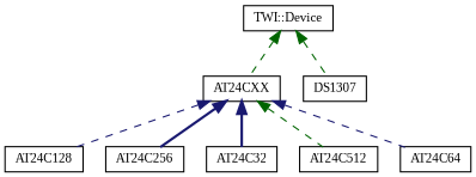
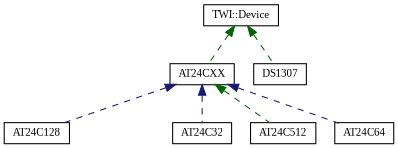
  digraph {
    fontname="Liberation Serif"
    rankdir=TB
    node [color=black fillcolor=white fontname="Liberation Serif" fontsize=10 shape=record style=filled]
    edge [color=midnightblue dir=back fontname="Liberation Serif" fontsize=10 labelfontname=Helvetica labelfontsize=10 style=dashed]
    n1 [height=0.2 label="TWI::Device" width=0.4]
    n2 [height=0.2 label=AT24CXX width=0.4]
    n3 [height=0.2 label=DS1307 width=0.4]
    n4 [height=0.2 label=AT24C128 width=0.4]
-   n5 [height=0.2 label=AT24C256 width=0.4]
    n6 [height=0.2 label=AT24C32 width=0.4]
    n7 [height=0.2 label=AT24C512 width=0.4]
    n8 [height=0.2 label=AT24C64 width=0.4]
    n1 -> n2 [color=darkgreen]
    n1 -> n3 [color=darkgreen]
    n2 -> n4
-   n2 -> n5 [style=bold]
-   n2 -> n6 [style=bold]
+   n2 -> n6
    n2 -> n7 [color=darkgreen]
    n2 -> n8
  }
